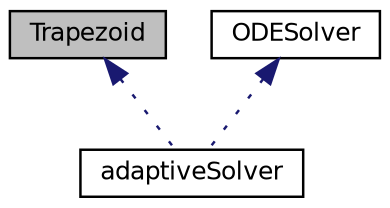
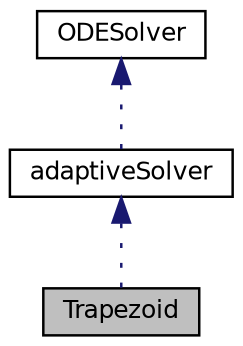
  digraph {
    node [color=black fontname=Helvetica fontsize=10 shape=record]
    edge [color=midnightblue dir=back fontname=Helvetica fontsize=10 labelfontname=Helvetica labelfontsize=10 style=dotted]
    n1 [fillcolor=grey75 fontcolor=black height=0.2 label=Trapezoid style=filled width=0.4]
    n2 [height=0.2 label=ODESolver width=0.4]
    n3 [height=0.2 label=adaptiveSolver width=0.4]
    n2 -> n3
-   n1 -> n3
+   n3 -> n1
  }
